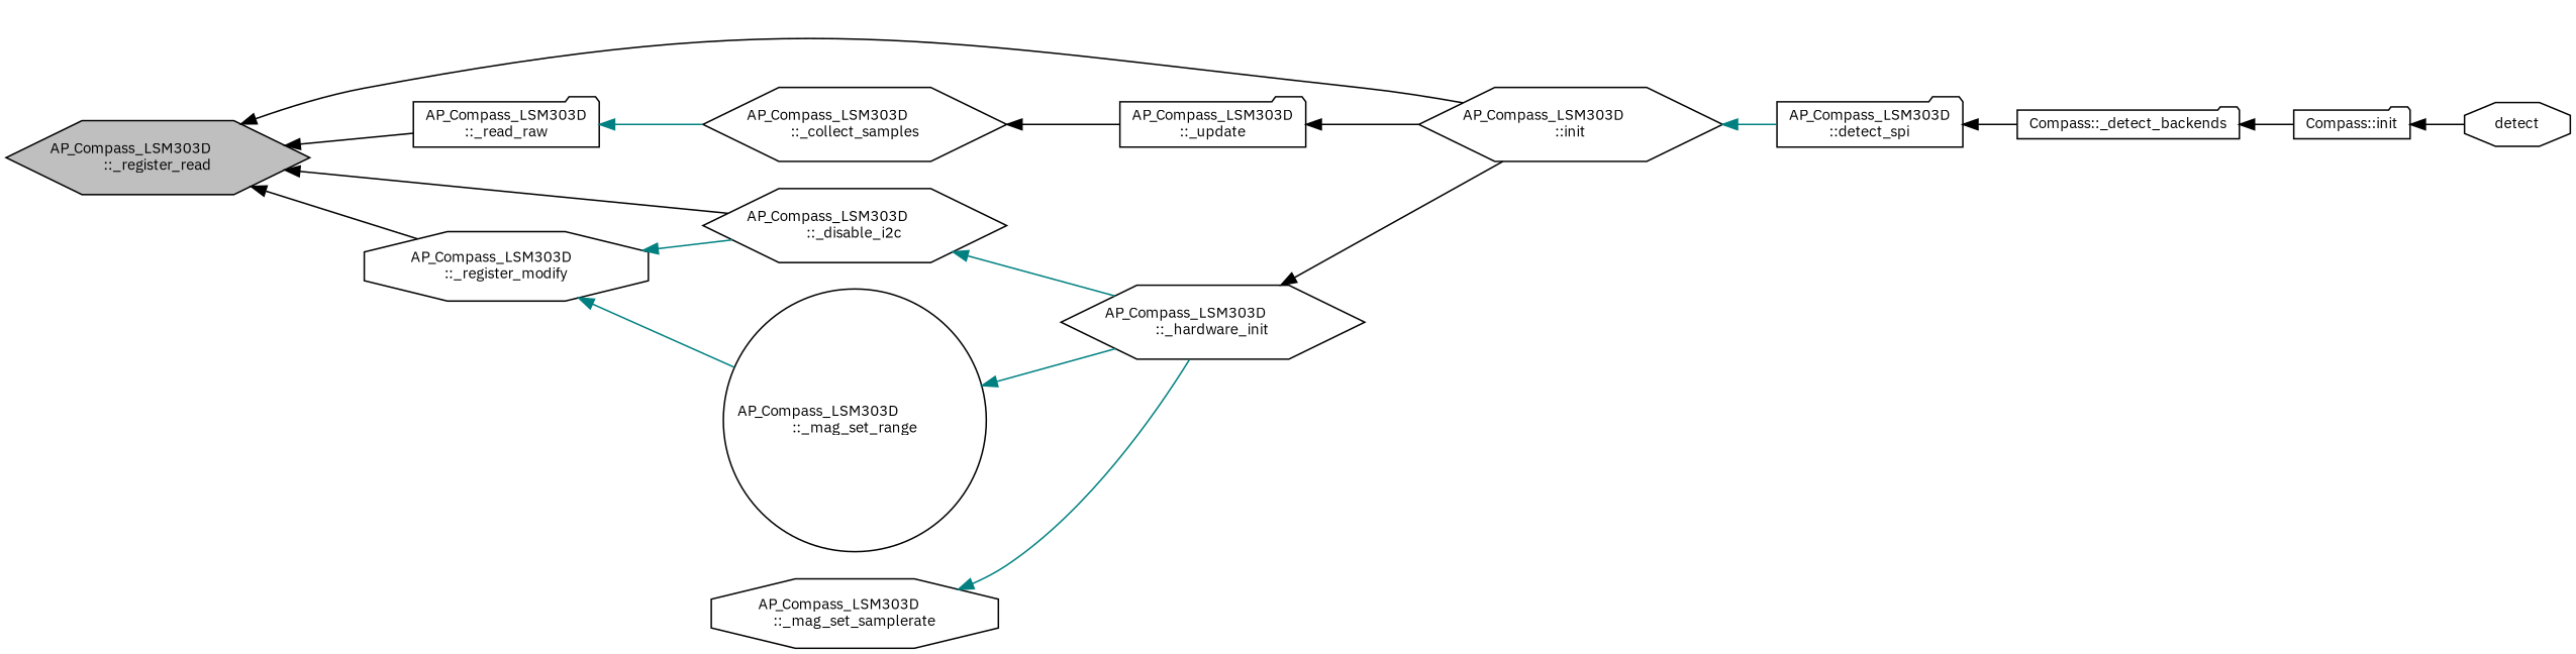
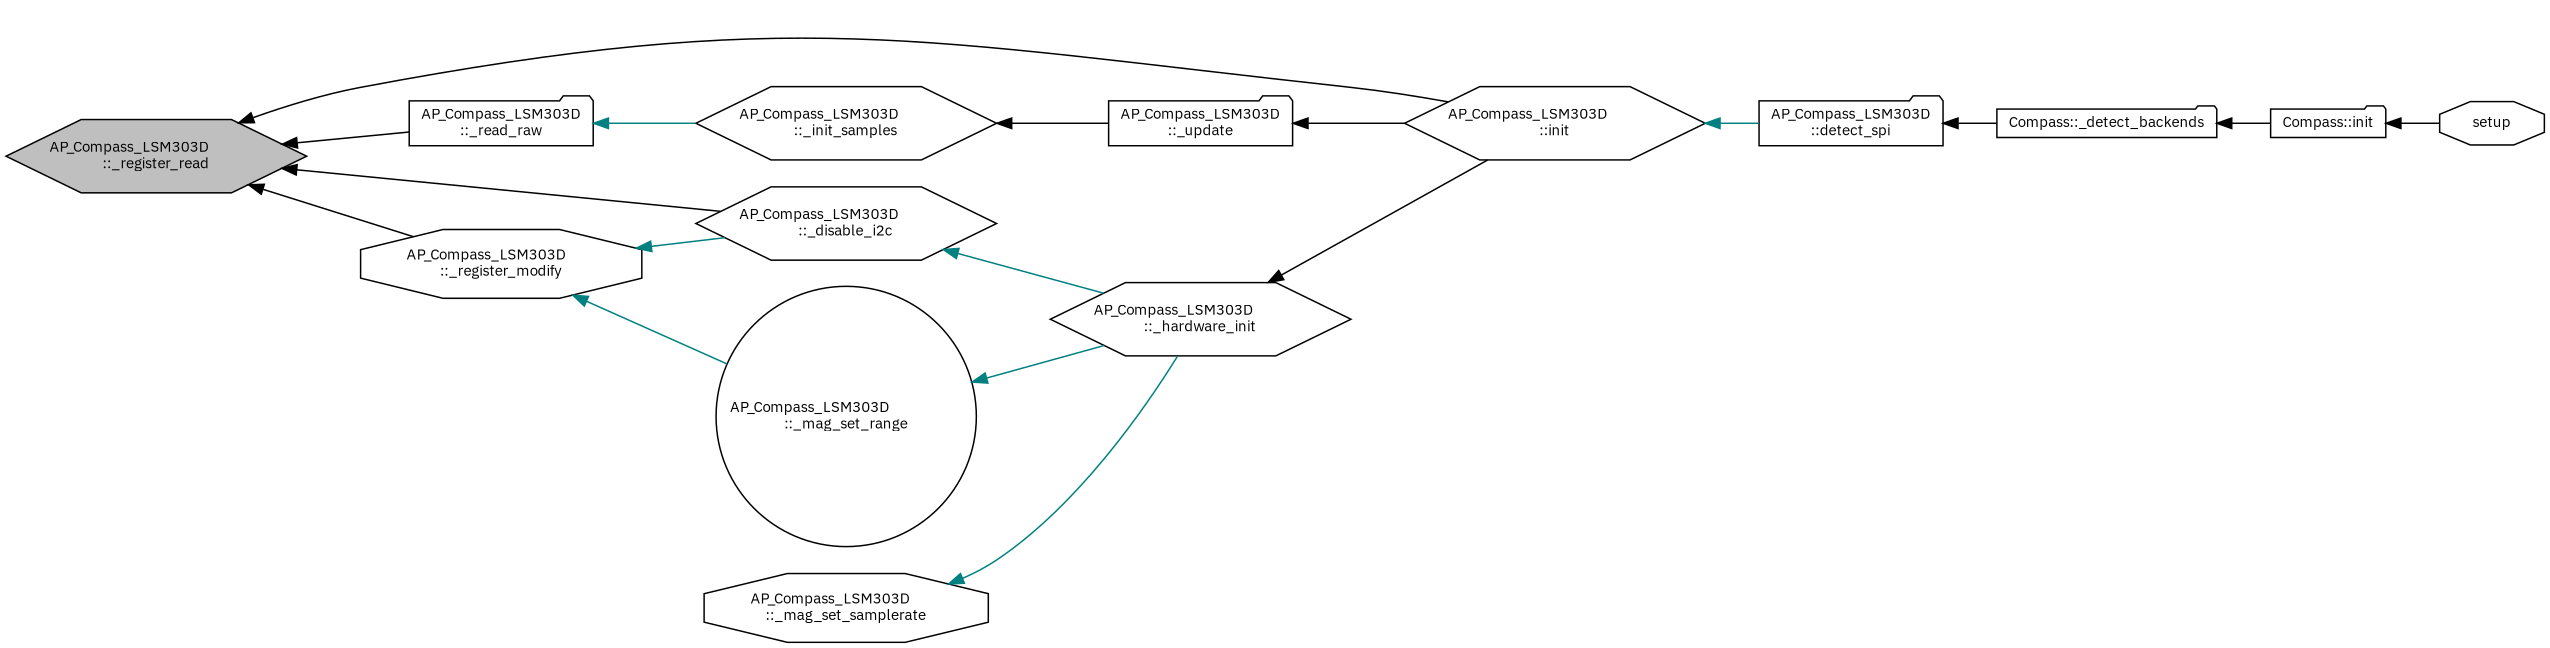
  digraph {
    fontname="IBM Plex Sans"
    rankdir=LR
    node [color=black fillcolor=white fontname="IBM Plex Sans" fontsize=10 shape=hexagon style=filled]
    edge [color=black dir=back fontname="IBM Plex Sans" fontsize=10 labelfontname=Helvetica labelfontsize=10 style=solid]
    n1 [fillcolor=grey75 fontcolor=black height=0.2 label="AP_Compass_LSM303D\l::_register_read" width=0.4]
    n2 [height=0.2 label="AP_Compass_LSM303D\l::_disable_i2c" width=0.4]
    n3 [height=0.2 label="AP_Compass_LSM303D\l::init" width=0.4]
    n4 [height=0.2 label="AP_Compass_LSM303D\l::_read_raw" shape=folder width=0.4]
    n5 [height=0.2 label="AP_Compass_LSM303D\l::_register_modify" shape=octagon width=0.4]
    n6 [height=0.2 label="AP_Compass_LSM303D\l::_hardware_init" width=0.4]
    n7 [height=0.2 label="AP_Compass_LSM303D\l::detect_spi" shape=folder width=0.4]
-   n8 [height=0.2 label="AP_Compass_LSM303D\l::_collect_samples" width=0.4]
+   n8 [height=0.2 label="AP_Compass_LSM303D\l::_init_samples" width=0.4]
    n9 [height=0.2 label="AP_Compass_LSM303D\l::_mag_set_range" shape=circle width=0.4]
    n10 [height=0.2 label="Compass::_detect_backends" shape=folder width=0.4]
    n11 [height=0.2 label="Compass::init" shape=folder width=0.4]
-   n12 [height=0.2 label=detect shape=octagon width=0.4]
+   n12 [height=0.2 label=setup shape=octagon width=0.4]
    n13 [height=0.2 label="AP_Compass_LSM303D\l::_update" shape=folder width=0.4]
    n14 [height=0.2 label="AP_Compass_LSM303D\l::_mag_set_samplerate" shape=octagon width=0.4]
    n1 -> n2
    n1 -> n3
    n1 -> n4
    n1 -> n5
    n2 -> n6 [color=teal]
    n3 -> n7 [color=teal]
    n4 -> n8 [color=teal]
    n5 -> n2 [color=teal]
    n5 -> n9 [color=teal]
    n6 -> n3
    n7 -> n10
    n8 -> n13
    n9 -> n6 [color=teal]
    n10 -> n11
    n11 -> n12
    n13 -> n3
    n14 -> n6 [color=teal]
  }
